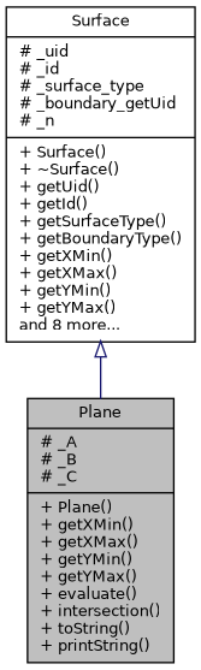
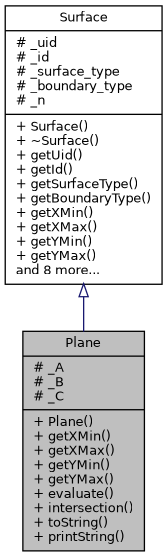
  digraph {
    node [color=black fontname=Helvetica fontsize=10 shape=record style=filled]
    n1 [fillcolor=grey75 fontcolor=black height=0.2 label="{Plane\n|# _A\l# _B\l# _C\l|+ Plane()\l+ getXMin()\l+ getXMax()\l+ getYMin()\l+ getYMax()\l+ evaluate()\l+ intersection()\l+ toString()\l+ printString()\l}" width=0.4]
-   n2 [fillcolor=white height=0.2 label="{Surface\n|# _uid\l# _id\l# _surface_type\l# _boundary_getUid\l# _n\l|+ Surface()\l+ ~Surface()\l+ getUid()\l+ getId()\l+ getSurfaceType()\l+ getBoundaryType()\l+ getXMin()\l+ getXMax()\l+ getYMin()\l+ getYMax()\land 8 more...\l}" width=0.4]
+   n2 [fillcolor=white height=0.2 label="{Surface\n|# _uid\l# _id\l# _surface_type\l# _boundary_type\l# _n\l|+ Surface()\l+ ~Surface()\l+ getUid()\l+ getId()\l+ getSurfaceType()\l+ getBoundaryType()\l+ getXMin()\l+ getXMax()\l+ getYMin()\l+ getYMax()\land 8 more...\l}" width=0.4]
    n2 -> n1 [arrowtail=onormal color=midnightblue dir=back fontname=Helvetica fontsize=10 labelfontname=Helvetica labelfontsize=10 style=solid]
  }
